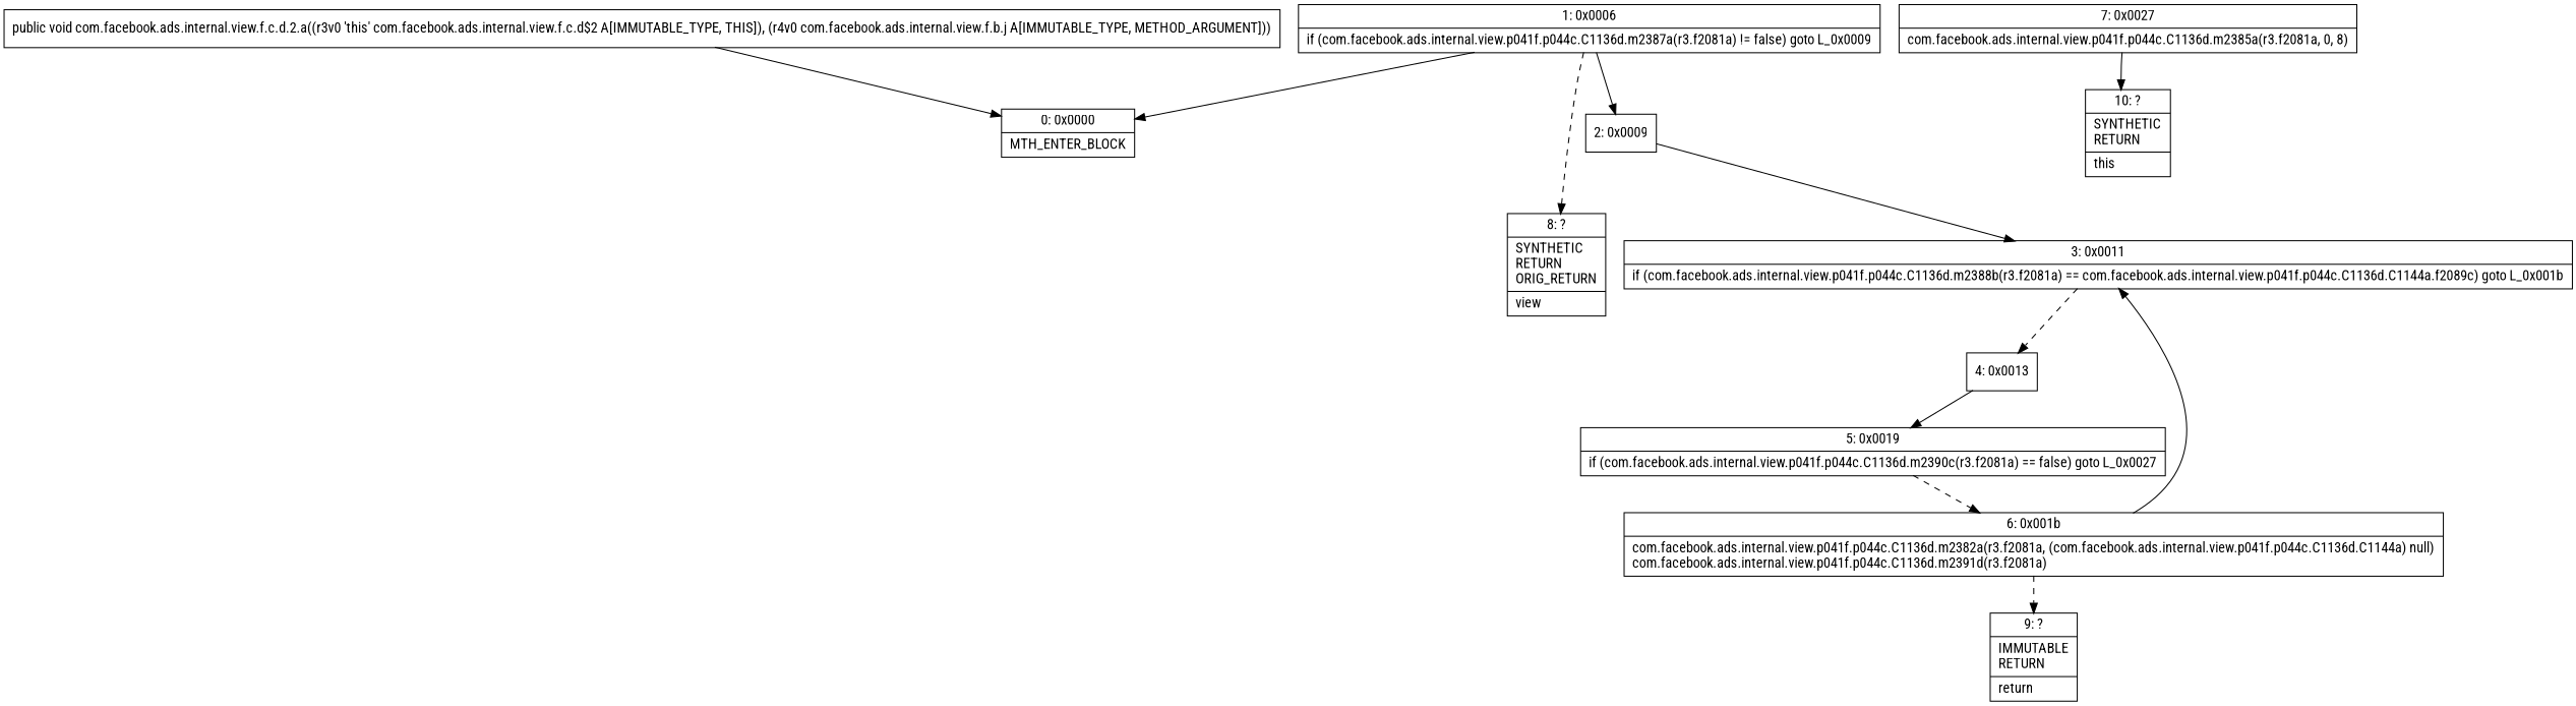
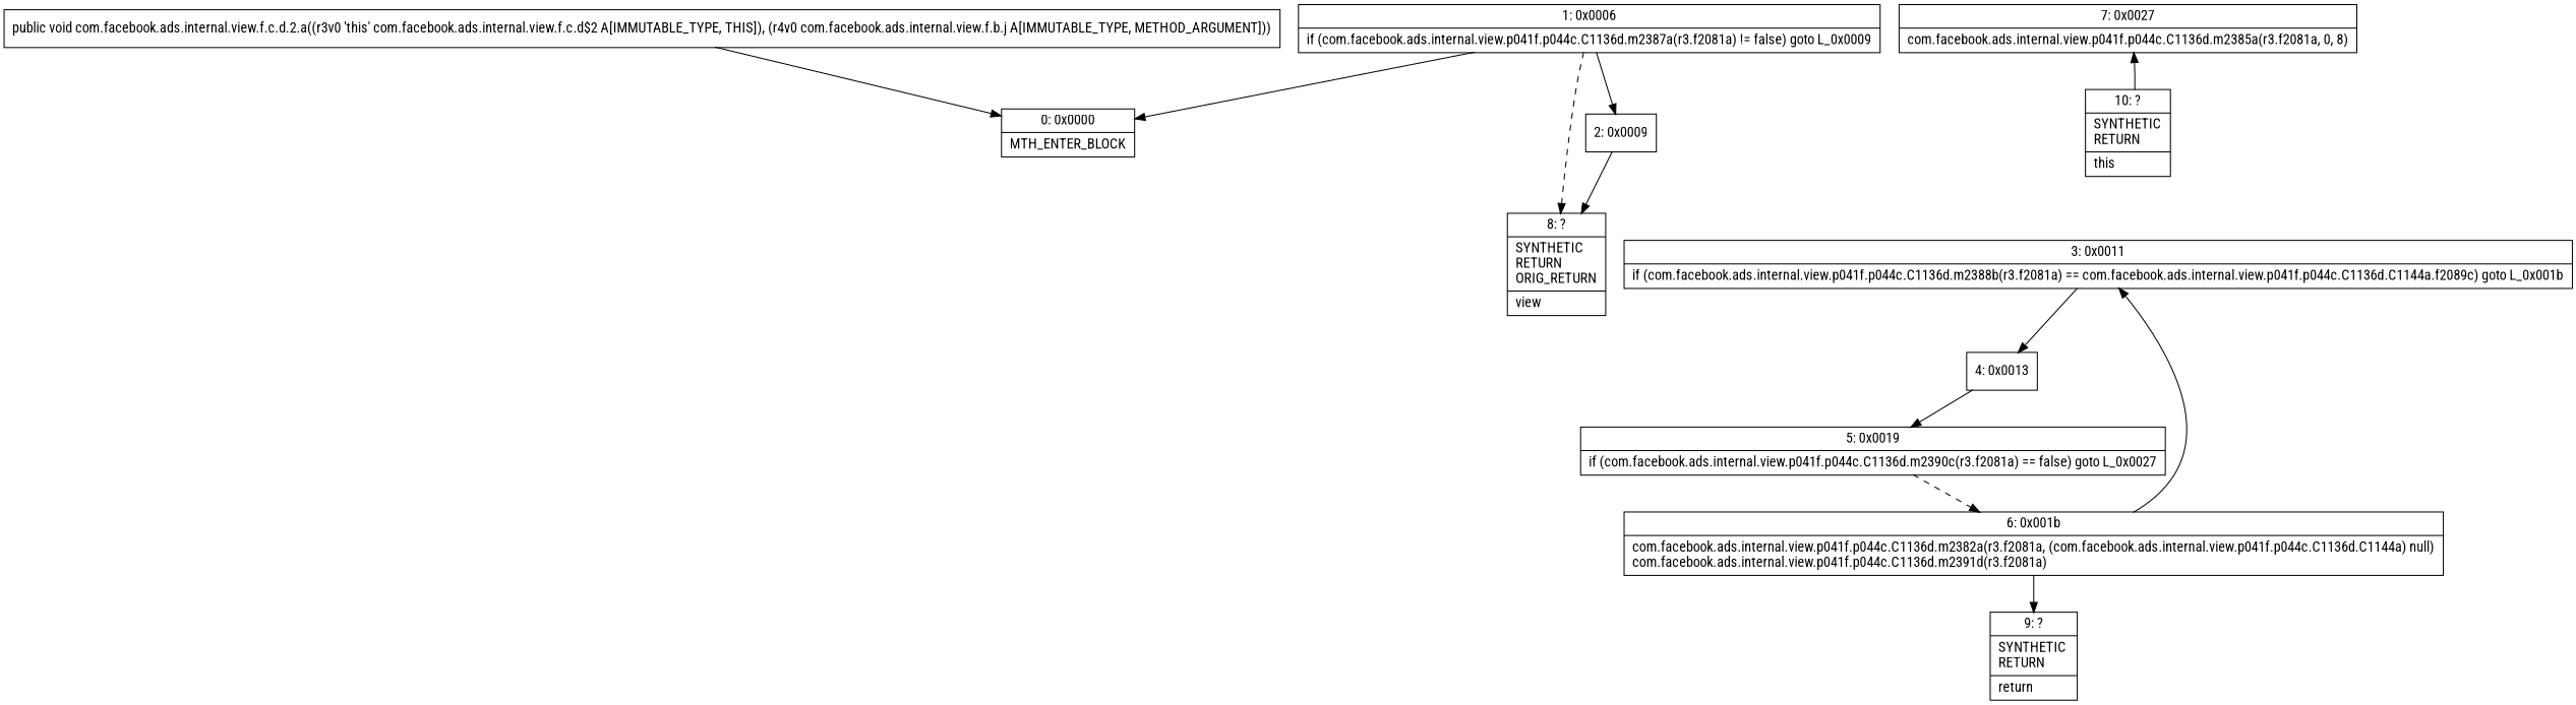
  digraph {
    fontname="Roboto Condensed"
    node [fontname="Roboto Condensed" shape=record]
    edge [fontname="Roboto Condensed"]
    n1 [label="{0\:\ 0x0000|MTH_ENTER_BLOCK\l}"]
    n2 [label="{1\:\ 0x0006|if (com.facebook.ads.internal.view.p041f.p044c.C1136d.m2387a(r3.f2081a) != false) goto L_0x0009\l}"]
    n3 [label="{2\:\ 0x0009}"]
    n4 [label="{8\:\ ?|SYNTHETIC\lRETURN\lORIG_RETURN\l|view\l}"]
    n5 [label="{3\:\ 0x0011|if (com.facebook.ads.internal.view.p041f.p044c.C1136d.m2388b(r3.f2081a) == com.facebook.ads.internal.view.p041f.p044c.C1136d.C1144a.f2089c) goto L_0x001b\l}"]
    n6 [label="{4\:\ 0x0013}"]
    n7 [label="{5\:\ 0x0019|if (com.facebook.ads.internal.view.p041f.p044c.C1136d.m2390c(r3.f2081a) == false) goto L_0x0027\l}"]
    n8 [label="{6\:\ 0x001b|com.facebook.ads.internal.view.p041f.p044c.C1136d.m2382a(r3.f2081a, (com.facebook.ads.internal.view.p041f.p044c.C1136d.C1144a) null)\lcom.facebook.ads.internal.view.p041f.p044c.C1136d.m2391d(r3.f2081a)\l}"]
-   n9 [label="{9\:\ ?|IMMUTABLE\lRETURN\l|return\l}"]
+   n9 [label="{9\:\ ?|SYNTHETIC\lRETURN\l|return\l}"]
    n10 [label="{7\:\ 0x0027|com.facebook.ads.internal.view.p041f.p044c.C1136d.m2385a(r3.f2081a, 0, 8)\l}"]
    n11 [label="{10\:\ ?|SYNTHETIC\lRETURN\l|this\l}"]
    n12 [label="{public void com.facebook.ads.internal.view.f.c.d.2.a((r3v0 'this' com.facebook.ads.internal.view.f.c.d$2 A[IMMUTABLE_TYPE, THIS]), (r4v0 com.facebook.ads.internal.view.f.b.j A[IMMUTABLE_TYPE, METHOD_ARGUMENT])) }"]
    n2 -> n1
    n2 -> n3
    n2 -> n4 [style=dashed]
-   n3 -> n5
-   n5 -> n6 [style=dashed]
+   n3 -> n4
+   n5 -> n6 [style=solid]
    n6 -> n7
    n7 -> n8 [style=dashed]
    n8 -> n5
-   n8 -> n9 [style=dashed]
-   n10 -> n11
+   n8 -> n9
+   n11 -> n10
    n12 -> n1
  }
